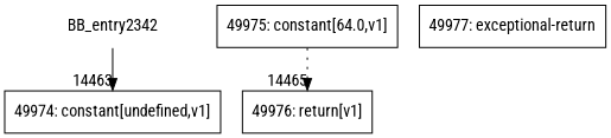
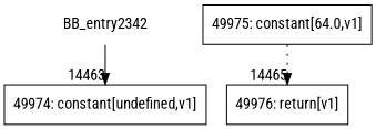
  digraph {
    fontname="Roboto Condensed"
    rankdir=TD
    node [fontname="Roboto Condensed" shape=record]
    edge [fontname="Roboto Condensed" headport=n tailport=s]
    n1 [label=BB_entry2342 shape=none]
    n2 [label="{49974: constant[undefined,v1]}"]
    n3 [label="{49975: constant[64.0,v1]}"]
    n4 [label="{49976: return[v1]}"]
-   n5 [label="{49977: exceptional-return}"]
    n1 -> n2 [headlabel="    14463" style=solid]
    n3 -> n4 [headlabel="      14465" style=dotted]
  }
